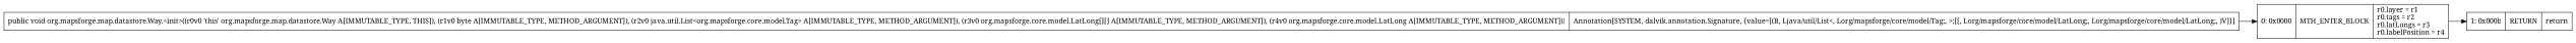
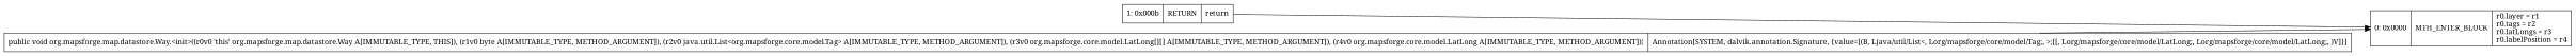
  digraph {
    rankdir=LR
    fontname="Noto Serif"
    node [shape=record fontname="Noto Serif"]
    edge [fontname="Noto Serif"]
    n1 [label="{0\:\ 0x0000|MTH_ENTER_BLOCK\l|r0.layer = r1\lr0.tags = r2\lr0.latLongs = r3\lr0.labelPosition = r4\l}"]
    n2 [label="{1\:\ 0x000b|RETURN\l|return\l}"]
    n3 [label="{public void org.mapsforge.map.datastore.Way.\<init\>((r0v0 'this' org.mapsforge.map.datastore.Way A[IMMUTABLE_TYPE, THIS]), (r1v0 byte A[IMMUTABLE_TYPE, METHOD_ARGUMENT]), (r2v0 java.util.List\<org.mapsforge.core.model.Tag\> A[IMMUTABLE_TYPE, METHOD_ARGUMENT]), (r3v0 org.mapsforge.core.model.LatLong[][] A[IMMUTABLE_TYPE, METHOD_ARGUMENT]), (r4v0 org.mapsforge.core.model.LatLong A[IMMUTABLE_TYPE, METHOD_ARGUMENT]))  | Annotation[SYSTEM, dalvik.annotation.Signature, \{value=[(B, Ljava\/util\/List\<, Lorg\/mapsforge\/core\/model\/Tag;, \>;[[, Lorg\/mapsforge\/core\/model\/LatLong;, Lorg\/mapsforge\/core\/model\/LatLong;, )V]\}]\l}"]
-   n1 -> n2
+   n2 -> n1
    n3 -> n1
  }
